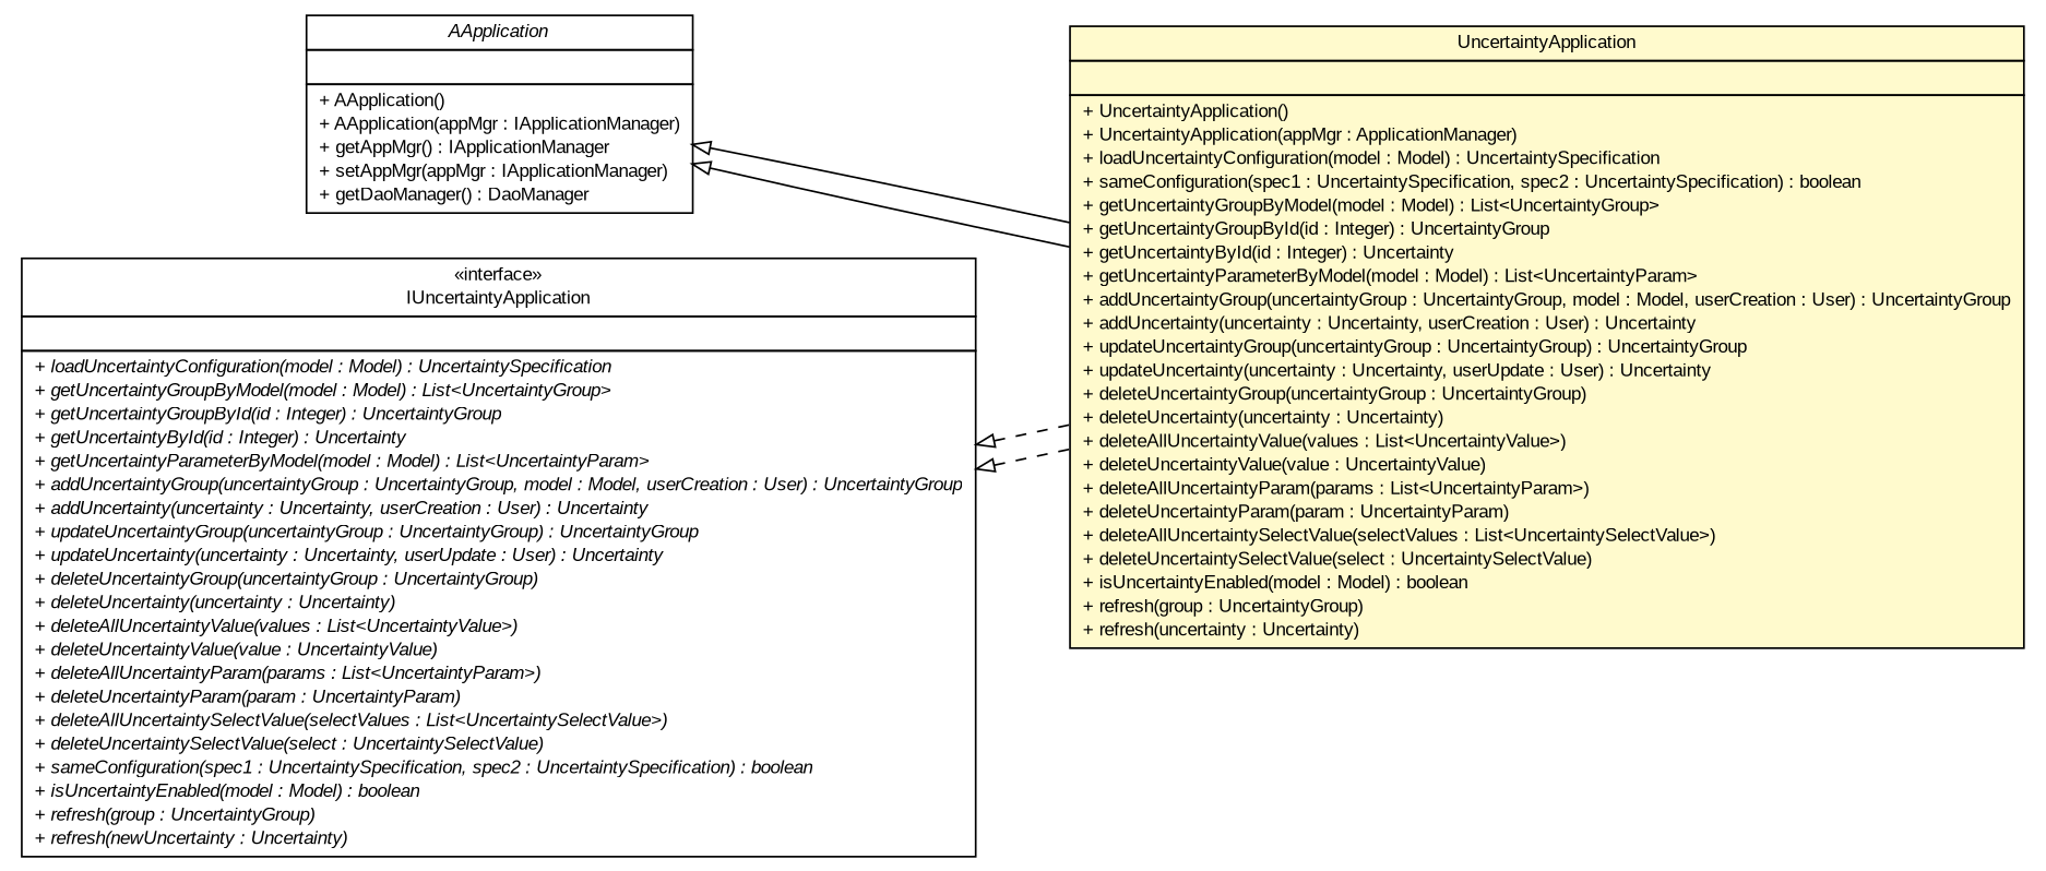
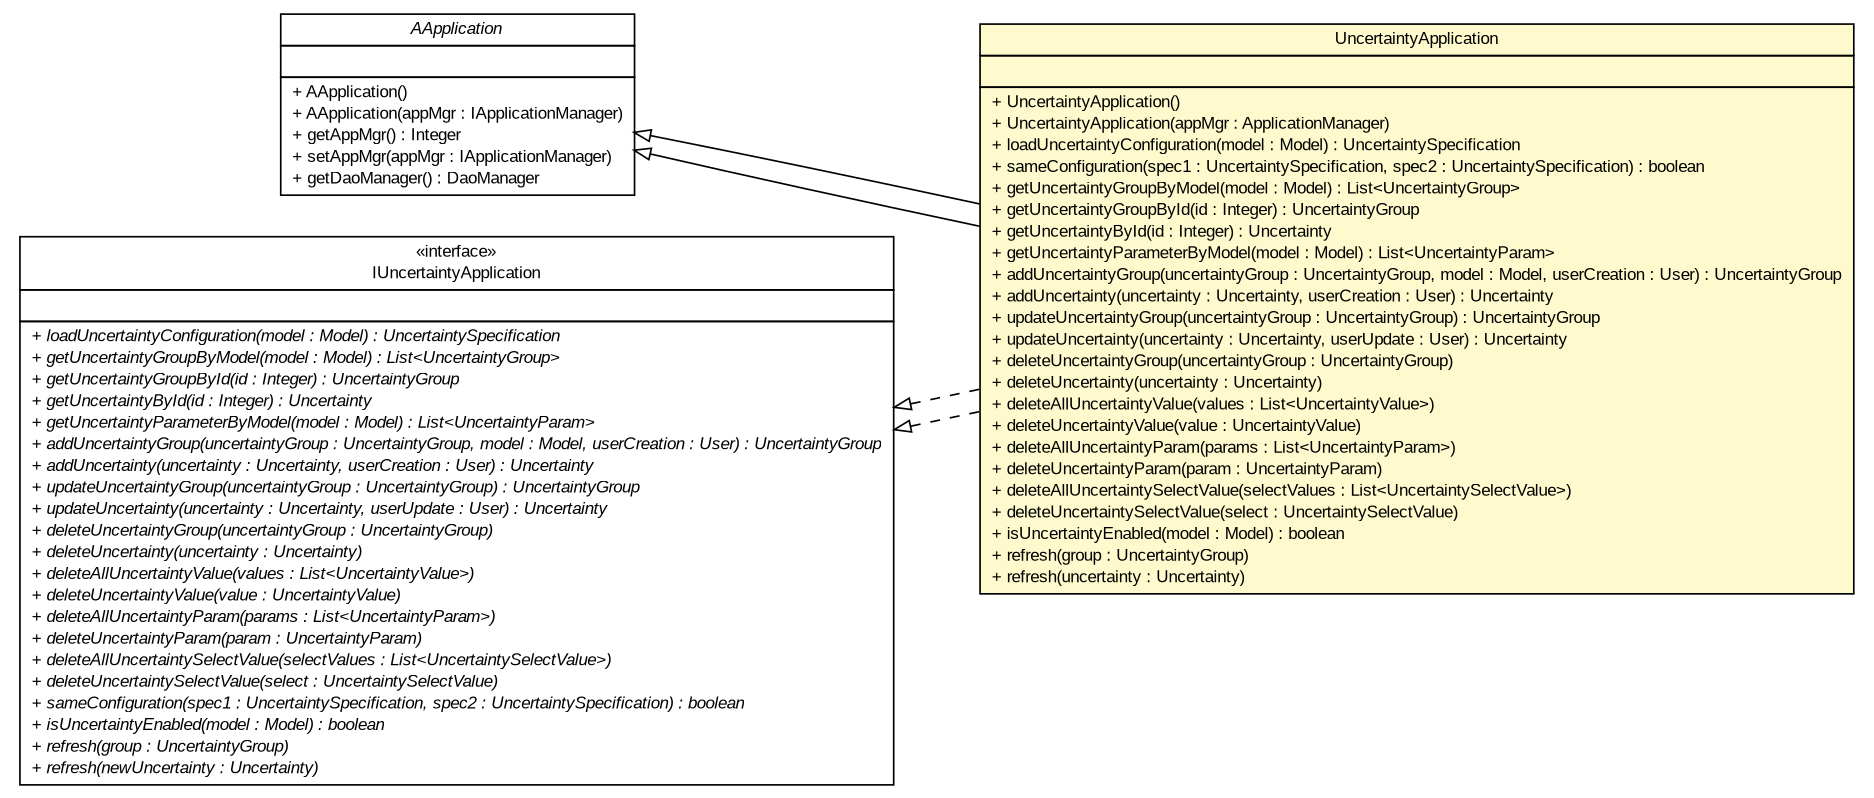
  digraph {
    nodesep=0.25
    ranksep=0.5
    rankdir=LR
    node [fontcolor=black fontname=arial fontsize=10.0 shape=plaintext]
    edge [arrowtail=empty dir=back fontname=arial fontsize=10 headport=p labelfontname=arial labelfontsize=10 tailport=p]
-   n1 [label=<<table title="gov.sandia.cf.application.AApplication" border="0" cellborder="1" cellspacing="0" cellpadding="2" port="p" href="../AApplication.html"> 		<tr><td><table border="0" cellspacing="0" cellpadding="1"> <tr><td align="center" balign="center"><font face="arial italic"> AApplication </font></td></tr> 		</table></td></tr> 		<tr><td><table border="0" cellspacing="0" cellpadding="1"> <tr><td align="left" balign="left">  </td></tr> 		</table></td></tr> 		<tr><td><table border="0" cellspacing="0" cellpadding="1"> <tr><td align="left" balign="left"> + AApplication() </td></tr> <tr><td align="left" balign="left"> + AApplication(appMgr : IApplicationManager) </td></tr> <tr><td align="left" balign="left"> + getAppMgr() : IApplicationManager </td></tr> <tr><td align="left" balign="left"> + setAppMgr(appMgr : IApplicationManager) </td></tr> <tr><td align="left" balign="left"> + getDaoManager() : DaoManager </td></tr> 		</table></td></tr> 		</table>>]
+   n1 [label=<<table title="gov.sandia.cf.application.AApplication" border="0" cellborder="1" cellspacing="0" cellpadding="2" port="p" href="../AApplication.html"> 		<tr><td><table border="0" cellspacing="0" cellpadding="1"> <tr><td align="center" balign="center"><font face="arial italic"> AApplication </font></td></tr> 		</table></td></tr> 		<tr><td><table border="0" cellspacing="0" cellpadding="1"> <tr><td align="left" balign="left">  </td></tr> 		</table></td></tr> 		<tr><td><table border="0" cellspacing="0" cellpadding="1"> <tr><td align="left" balign="left"> + AApplication() </td></tr> <tr><td align="left" balign="left"> + AApplication(appMgr : IApplicationManager) </td></tr> <tr><td align="left" balign="left"> + getAppMgr() : Integer </td></tr> <tr><td align="left" balign="left"> + setAppMgr(appMgr : IApplicationManager) </td></tr> <tr><td align="left" balign="left"> + getDaoManager() : DaoManager </td></tr> 		</table></td></tr> 		</table>>]
    n2 [label=<<table title="gov.sandia.cf.application.impl.UncertaintyApplication" border="0" cellborder="1" cellspacing="0" cellpadding="2" port="p" bgcolor="lemonChiffon" href="./UncertaintyApplication.html"> 		<tr><td><table border="0" cellspacing="0" cellpadding="1"> <tr><td align="center" balign="center"> UncertaintyApplication </td></tr> 		</table></td></tr> 		<tr><td><table border="0" cellspacing="0" cellpadding="1"> <tr><td align="left" balign="left">  </td></tr> 		</table></td></tr> 		<tr><td><table border="0" cellspacing="0" cellpadding="1"> <tr><td align="left" balign="left"> + UncertaintyApplication() </td></tr> <tr><td align="left" balign="left"> + UncertaintyApplication(appMgr : ApplicationManager) </td></tr> <tr><td align="left" balign="left"> + loadUncertaintyConfiguration(model : Model) : UncertaintySpecification </td></tr> <tr><td align="left" balign="left"> + sameConfiguration(spec1 : UncertaintySpecification, spec2 : UncertaintySpecification) : boolean </td></tr> <tr><td align="left" balign="left"> + getUncertaintyGroupByModel(model : Model) : List&lt;UncertaintyGroup&gt; </td></tr> <tr><td align="left" balign="left"> + getUncertaintyGroupById(id : Integer) : UncertaintyGroup </td></tr> <tr><td align="left" balign="left"> + getUncertaintyById(id : Integer) : Uncertainty </td></tr> <tr><td align="left" balign="left"> + getUncertaintyParameterByModel(model : Model) : List&lt;UncertaintyParam&gt; </td></tr> <tr><td align="left" balign="left"> + addUncertaintyGroup(uncertaintyGroup : UncertaintyGroup, model : Model, userCreation : User) : UncertaintyGroup </td></tr> <tr><td align="left" balign="left"> + addUncertainty(uncertainty : Uncertainty, userCreation : User) : Uncertainty </td></tr> <tr><td align="left" balign="left"> + updateUncertaintyGroup(uncertaintyGroup : UncertaintyGroup) : UncertaintyGroup </td></tr> <tr><td align="left" balign="left"> + updateUncertainty(uncertainty : Uncertainty, userUpdate : User) : Uncertainty </td></tr> <tr><td align="left" balign="left"> + deleteUncertaintyGroup(uncertaintyGroup : UncertaintyGroup) </td></tr> <tr><td align="left" balign="left"> + deleteUncertainty(uncertainty : Uncertainty) </td></tr> <tr><td align="left" balign="left"> + deleteAllUncertaintyValue(values : List&lt;UncertaintyValue&gt;) </td></tr> <tr><td align="left" balign="left"> + deleteUncertaintyValue(value : UncertaintyValue) </td></tr> <tr><td align="left" balign="left"> + deleteAllUncertaintyParam(params : List&lt;UncertaintyParam&gt;) </td></tr> <tr><td align="left" balign="left"> + deleteUncertaintyParam(param : UncertaintyParam) </td></tr> <tr><td align="left" balign="left"> + deleteAllUncertaintySelectValue(selectValues : List&lt;UncertaintySelectValue&gt;) </td></tr> <tr><td align="left" balign="left"> + deleteUncertaintySelectValue(select : UncertaintySelectValue) </td></tr> <tr><td align="left" balign="left"> + isUncertaintyEnabled(model : Model) : boolean </td></tr> <tr><td align="left" balign="left"> + refresh(group : UncertaintyGroup) </td></tr> <tr><td align="left" balign="left"> + refresh(uncertainty : Uncertainty) </td></tr> 		</table></td></tr> 		</table>>]
    n3 [label=<<table title="gov.sandia.cf.application.IUncertaintyApplication" border="0" cellborder="1" cellspacing="0" cellpadding="2" port="p" href="../IUncertaintyApplication.html"> 		<tr><td><table border="0" cellspacing="0" cellpadding="1"> <tr><td align="center" balign="center"> &#171;interface&#187; </td></tr> <tr><td align="center" balign="center"> IUncertaintyApplication </td></tr> 		</table></td></tr> 		<tr><td><table border="0" cellspacing="0" cellpadding="1"> <tr><td align="left" balign="left">  </td></tr> 		</table></td></tr> 		<tr><td><table border="0" cellspacing="0" cellpadding="1"> <tr><td align="left" balign="left"><font face="arial italic" point-size="10.0"> + loadUncertaintyConfiguration(model : Model) : UncertaintySpecification </font></td></tr> <tr><td align="left" balign="left"><font face="arial italic" point-size="10.0"> + getUncertaintyGroupByModel(model : Model) : List&lt;UncertaintyGroup&gt; </font></td></tr> <tr><td align="left" balign="left"><font face="arial italic" point-size="10.0"> + getUncertaintyGroupById(id : Integer) : UncertaintyGroup </font></td></tr> <tr><td align="left" balign="left"><font face="arial italic" point-size="10.0"> + getUncertaintyById(id : Integer) : Uncertainty </font></td></tr> <tr><td align="left" balign="left"><font face="arial italic" point-size="10.0"> + getUncertaintyParameterByModel(model : Model) : List&lt;UncertaintyParam&gt; </font></td></tr> <tr><td align="left" balign="left"><font face="arial italic" point-size="10.0"> + addUncertaintyGroup(uncertaintyGroup : UncertaintyGroup, model : Model, userCreation : User) : UncertaintyGroup </font></td></tr> <tr><td align="left" balign="left"><font face="arial italic" point-size="10.0"> + addUncertainty(uncertainty : Uncertainty, userCreation : User) : Uncertainty </font></td></tr> <tr><td align="left" balign="left"><font face="arial italic" point-size="10.0"> + updateUncertaintyGroup(uncertaintyGroup : UncertaintyGroup) : UncertaintyGroup </font></td></tr> <tr><td align="left" balign="left"><font face="arial italic" point-size="10.0"> + updateUncertainty(uncertainty : Uncertainty, userUpdate : User) : Uncertainty </font></td></tr> <tr><td align="left" balign="left"><font face="arial italic" point-size="10.0"> + deleteUncertaintyGroup(uncertaintyGroup : UncertaintyGroup) </font></td></tr> <tr><td align="left" balign="left"><font face="arial italic" point-size="10.0"> + deleteUncertainty(uncertainty : Uncertainty) </font></td></tr> <tr><td align="left" balign="left"><font face="arial italic" point-size="10.0"> + deleteAllUncertaintyValue(values : List&lt;UncertaintyValue&gt;) </font></td></tr> <tr><td align="left" balign="left"><font face="arial italic" point-size="10.0"> + deleteUncertaintyValue(value : UncertaintyValue) </font></td></tr> <tr><td align="left" balign="left"><font face="arial italic" point-size="10.0"> + deleteAllUncertaintyParam(params : List&lt;UncertaintyParam&gt;) </font></td></tr> <tr><td align="left" balign="left"><font face="arial italic" point-size="10.0"> + deleteUncertaintyParam(param : UncertaintyParam) </font></td></tr> <tr><td align="left" balign="left"><font face="arial italic" point-size="10.0"> + deleteAllUncertaintySelectValue(selectValues : List&lt;UncertaintySelectValue&gt;) </font></td></tr> <tr><td align="left" balign="left"><font face="arial italic" point-size="10.0"> + deleteUncertaintySelectValue(select : UncertaintySelectValue) </font></td></tr> <tr><td align="left" balign="left"><font face="arial italic" point-size="10.0"> + sameConfiguration(spec1 : UncertaintySpecification, spec2 : UncertaintySpecification) : boolean </font></td></tr> <tr><td align="left" balign="left"><font face="arial italic" point-size="10.0"> + isUncertaintyEnabled(model : Model) : boolean </font></td></tr> <tr><td align="left" balign="left"><font face="arial italic" point-size="10.0"> + refresh(group : UncertaintyGroup) </font></td></tr> <tr><td align="left" balign="left"><font face="arial italic" point-size="10.0"> + refresh(newUncertainty : Uncertainty) </font></td></tr> 		</table></td></tr> 		</table>>]
    n1 -> n2
    n1 -> n2
    n3 -> n2 [style=dashed]
    n3 -> n2 [style=dashed]
  }
